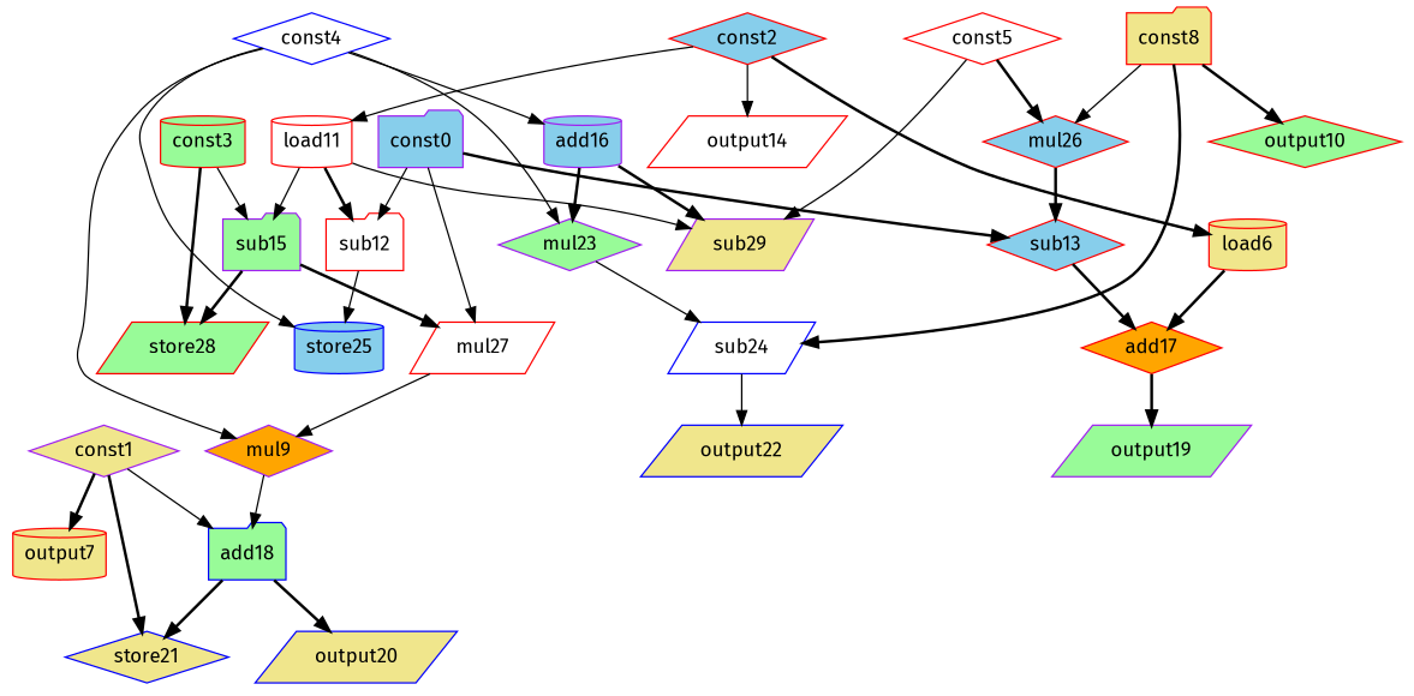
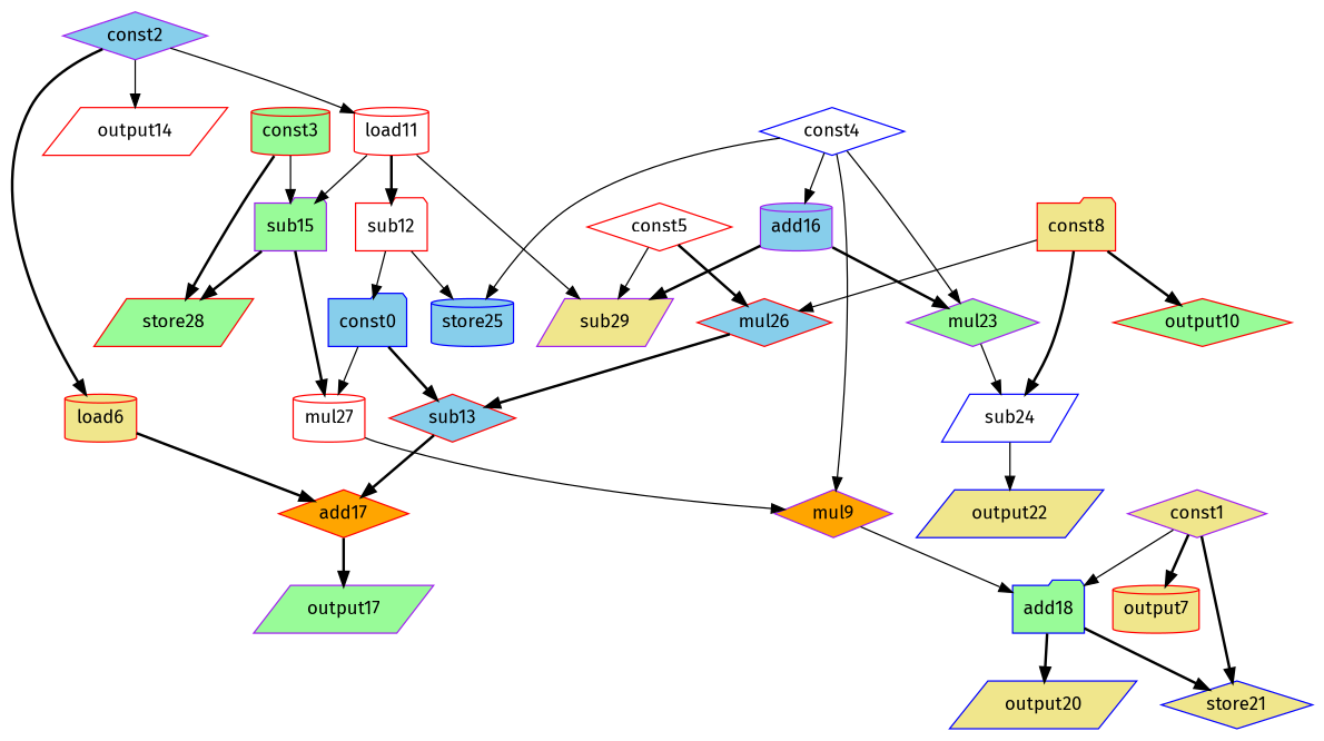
  digraph {
    fontname="Fira Sans"
    node [color=red fillcolor=khaki fontname="Fira Sans" opcode=const shape=diamond style=filled]
    edge [fontname="Fira Sans" operand=0 style=solid]
-   const0 [color=purple fillcolor=skyblue shape=folder]
+   const0 [color=blue fillcolor=skyblue shape=folder]
    sub12 [fillcolor=white opcode=sub shape=folder]
    sub13 [fillcolor=skyblue opcode=sub]
-   mul27 [fillcolor=white opcode=mul shape=parallelogram]
+   mul27 [fillcolor=white opcode=mul shape=cylinder]
    store25 [color=blue fillcolor=skyblue opcode=store shape=cylinder]
    add17 [fillcolor=orange opcode=add]
    mul9 [color=purple fillcolor=orange opcode=mul]
    const1 [color=purple]
    output7 [opcode=output shape=cylinder]
    add18 [color=blue fillcolor=palegreen opcode=add shape=folder]
    store21 [color=blue opcode=store]
    output20 [color=blue opcode=output shape=parallelogram]
-   const2 [fillcolor=skyblue]
+   const2 [color=purple fillcolor=skyblue]
    load6 [opcode=load shape=cylinder]
    load11 [fillcolor=white opcode=load shape=cylinder]
    output14 [fillcolor=white opcode=output shape=parallelogram]
    sub15 [color=purple fillcolor=palegreen opcode=sub shape=folder]
    sub29 [color=purple opcode=sub shape=parallelogram]
    const3 [fillcolor=palegreen shape=cylinder]
    store28 [fillcolor=palegreen opcode=store shape=parallelogram]
    const4 [color=blue fillcolor=white]
    add16 [color=purple fillcolor=skyblue opcode=add shape=cylinder]
    mul23 [color=purple fillcolor=palegreen opcode=mul]
    sub24 [color=blue fillcolor=white opcode=sub shape=parallelogram]
    const5 [fillcolor=white]
    mul26 [fillcolor=skyblue opcode=mul]
-   output19 [color=purple fillcolor=palegreen opcode=output shape=parallelogram]
+   output19 [color=purple fillcolor=palegreen opcode=output shape=parallelogram label=output17]
    const8 [shape=folder]
    output10 [fillcolor=palegreen opcode=output]
    output22 [color=blue opcode=output shape=parallelogram]
-   const0 -> sub12
+   sub12 -> const0
    const0 -> sub13 [style=bold]
    const0 -> mul27
    sub12 -> store25
    sub13 -> add17 [style=bold]
    mul27 -> mul9
    add17 -> output19 [style=bold]
    mul9 -> add18 [operand=1]
    const1 -> output7 [style=bold]
    const1 -> add18
    const1 -> store21 [style=bold]
    add18 -> store21 [operand=1 style=bold]
    add18 -> output20 [style=bold]
    const2 -> load6 [style=bold]
    const2 -> load11
    const2 -> output14
    load6 -> add17 [operand=1 style=bold]
    load11 -> sub12 [operand=1 style=bold]
    load11 -> sub15 [operand=1]
    load11 -> sub29
    sub15 -> mul27 [operand=1 style=bold]
    sub15 -> store28 [operand=1 style=bold]
    const3 -> sub15
    const3 -> store28 [style=bold]
    const4 -> store25 [operand=1]
    const4 -> mul9 [operand=1]
    const4 -> add16
    const4 -> mul23 [operand=1]
    add16 -> sub29 [operand=1 style=bold]
    add16 -> mul23 [style=bold]
    mul23 -> sub24 [operand=1]
    sub24 -> output22
    const5 -> sub29 [operand=1]
    const5 -> mul26 [operand=1 style=bold]
    mul26 -> sub13 [operand=1 style=bold]
    const8 -> sub24 [style=bold]
    const8 -> mul26
    const8 -> output10 [style=bold]
  }
